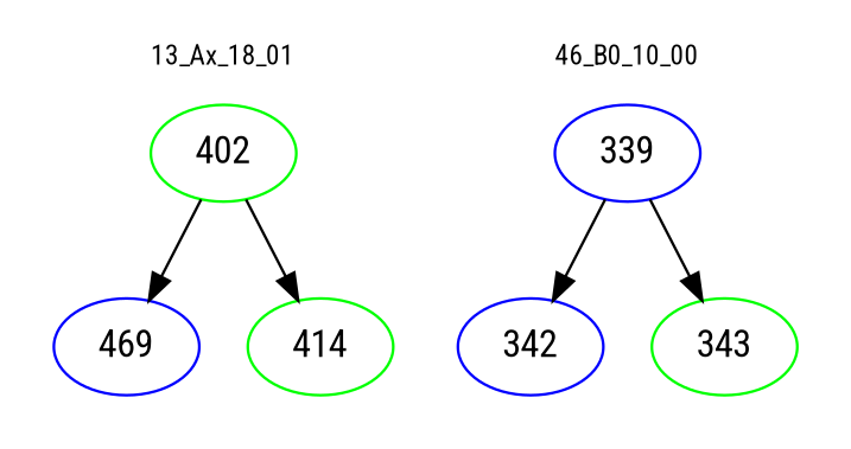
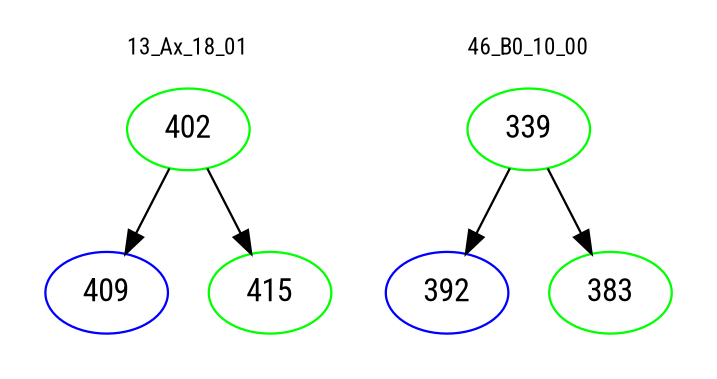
  digraph {
    fontname="Roboto Condensed"
    node [color=green fontname="Roboto Condensed"]
    edge [color=black fontname="Roboto Condensed"]
    n1 [label=402]
-   n2 [color=blue label=469]
-   n3 [label=414]
-   n4 [color=blue label=339]
-   n5 [color=blue label=342]
-   n6 [label=343]
+   n2 [color=blue label=409]
+   n3 [label=415]
+   n4 [label=339]
+   n5 [color=blue label=392]
+   n6 [label=383]
    subgraph cluster_1 {
      color=white
      fontsize=10
      label="13_Ax_18_01"
      n1
      n2
      n3
    }
    subgraph cluster_2 {
      color=white
      fontsize=10
      label="46_B0_10_00"
      n4
      n5
      n6
    }
    n1 -> n2
    n1 -> n3
    n4 -> n5
    n4 -> n6
  }
